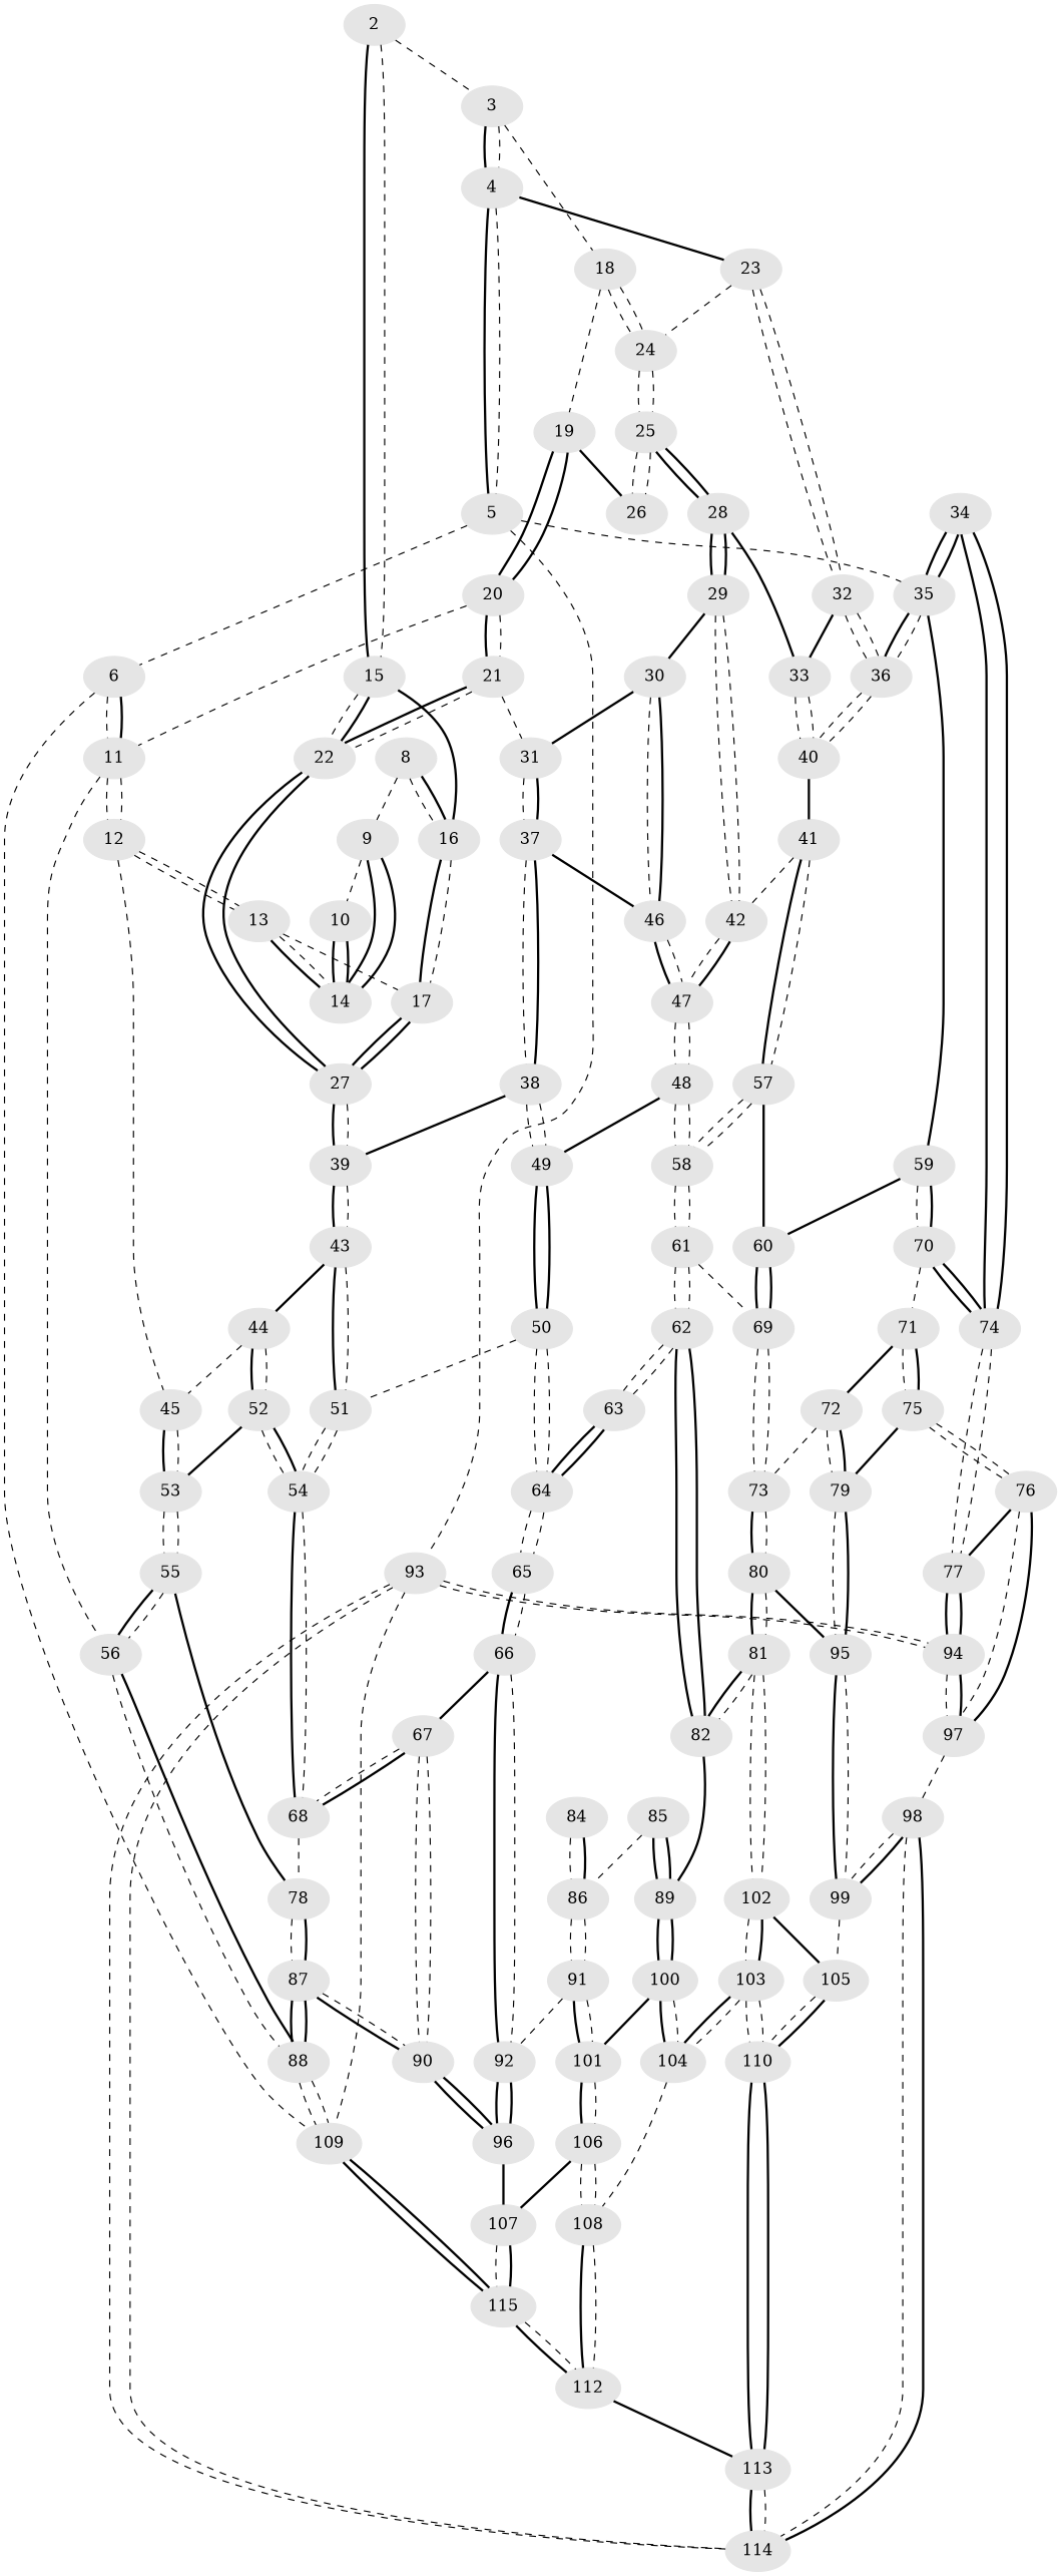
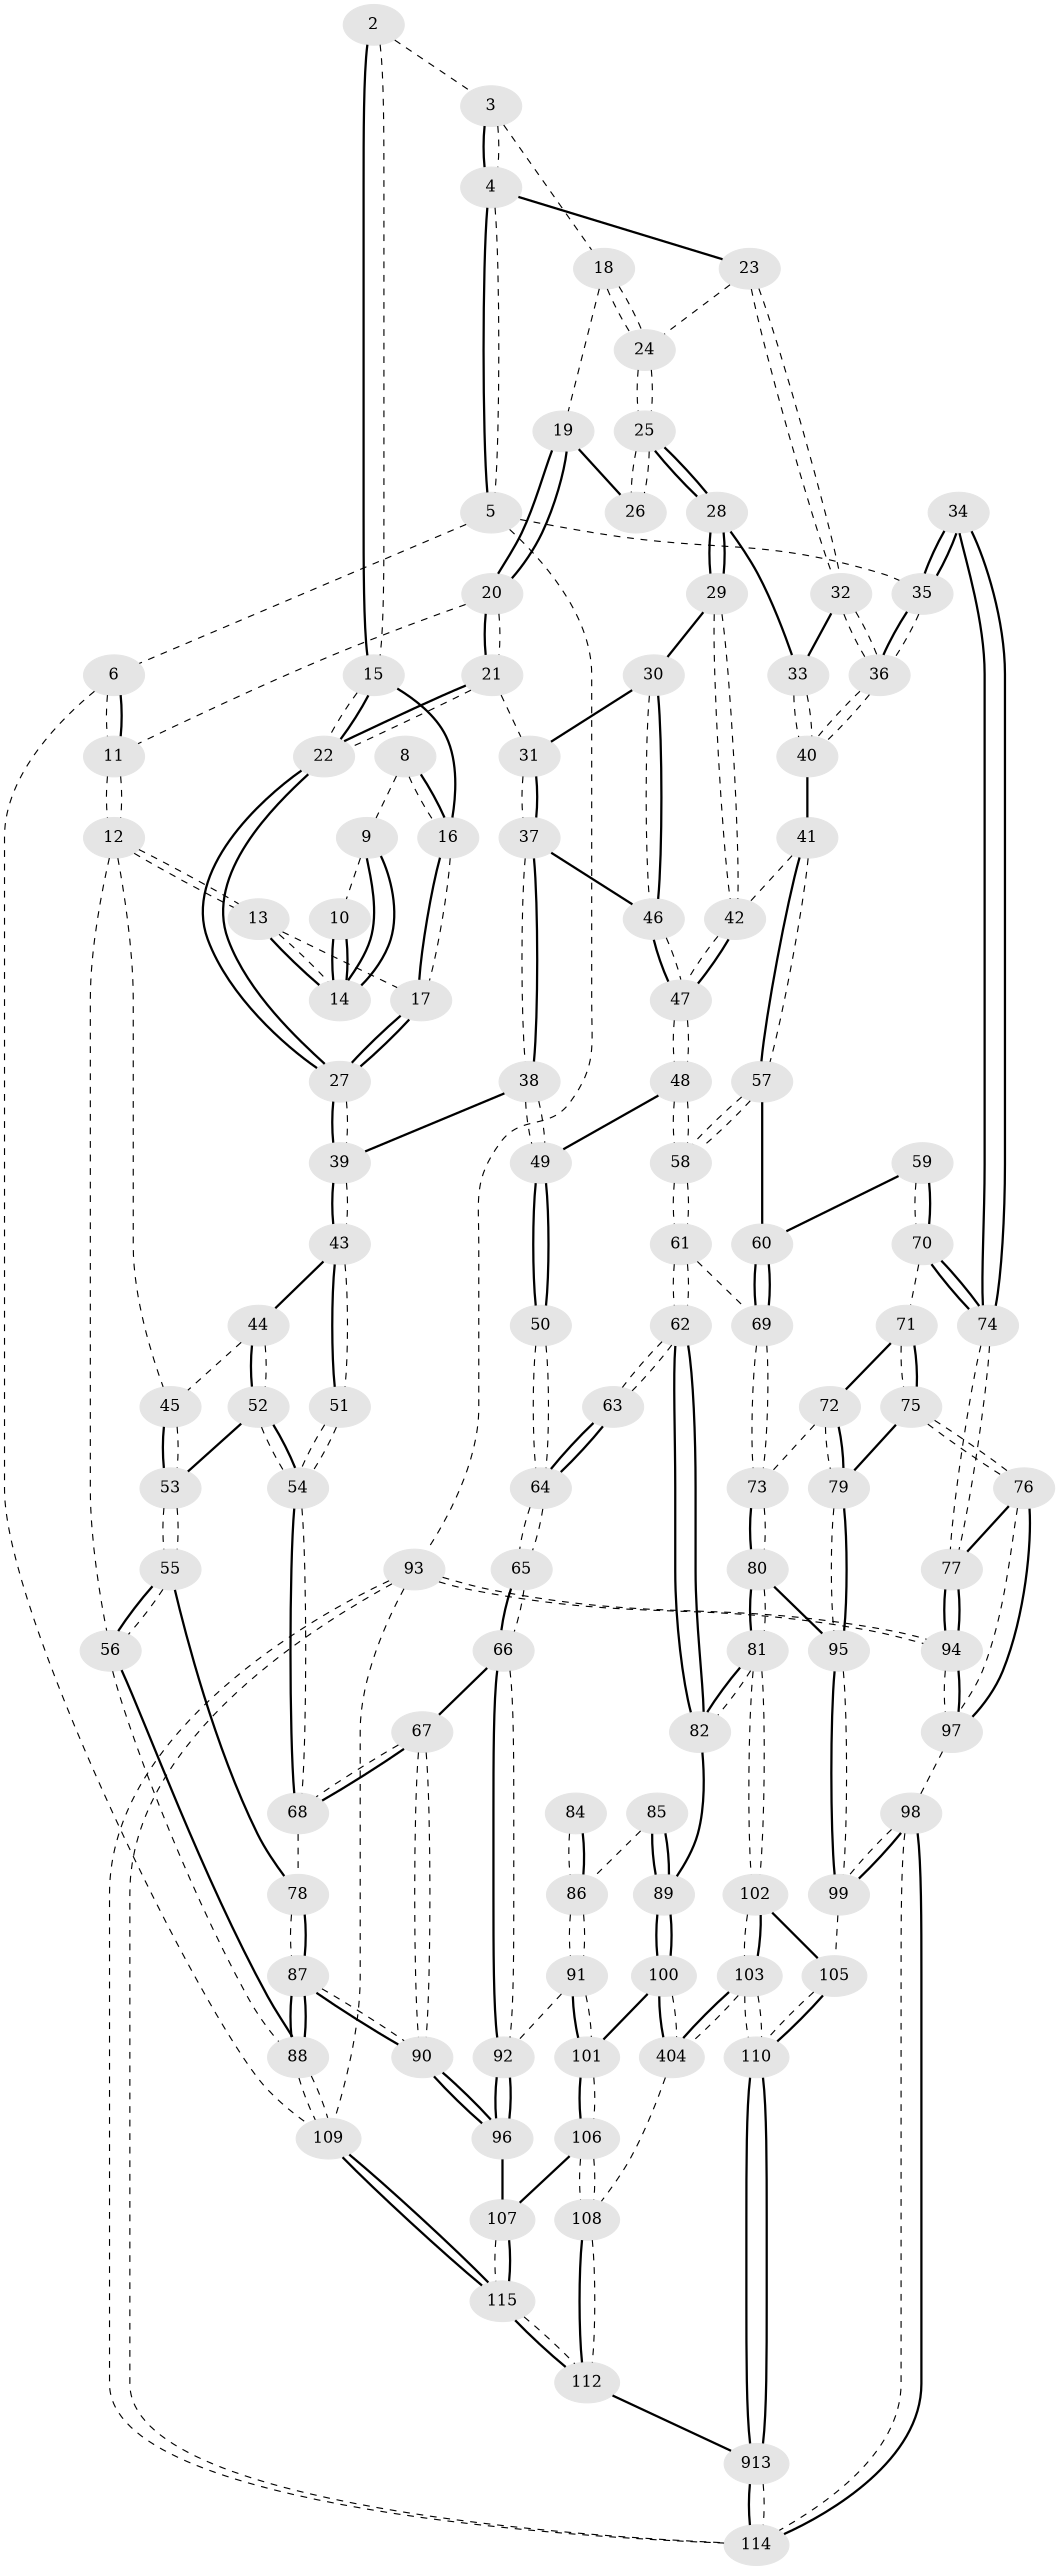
  graph {
    node [color=gray90 style=filled]
    edge [style=dashed]
    2
    3
    15
    8
    9
    16
    4
    18
    22
    5
    23
    19
    24
    6
    93
    35
    32
    11
    109
    34
    74
    94
    114
    12
    56
    n26 [label=115]
    10
    14
    17
    13
    45
    88
    53
    27
    39
    20
    26
    25
    21
    31
    37
    33
    36
    28
    29
    43
    30
    42
    40
    46
    47
    38
    41
    59
    77
    60
    70
    49
    50
    44
    51
    57
    58
    48
    52
    54
    55
    61
    64
    65
    68
    78
    87
    69
    62
    71
    73
    63
    82
    89
    66
    67
    92
    84
    86
    90
    96
    80
    72
    75
    79
    76
    95
    81
    97
    98
    99
    102
    105
    103
    100
    85
    91
    101
-   104
+   104 [label=404]
    107
    106
    110
    108
-   113
+   113 [label=913]
    112
    2 -- 3
    2 -- 15 [style=bold]
    2 -- 15
    3 -- 4 [style=bold]
    3 -- 4
    3 -- 18
    15 -- 16 [style=bold]
    15 -- 22
    15 -- 22 [style=bold]
    8 -- 9
    8 -- 16
    8 -- 16 [style=bold]
    9 -- 10
    9 -- 14 [style=bold]
    9 -- 14 [style=bold]
    16 -- 17 [style=bold]
    16 -- 17
    4 -- 5 [style=bold]
    4 -- 5
    4 -- 23 [style=bold]
    18 -- 19
    18 -- 24
    18 -- 24
    22 -- 27 [style=bold]
    22 -- 27 [style=bold]
    5 -- 6
    5 -- 93
    5 -- 35
    23 -- 24
    23 -- 32
    23 -- 32
    19 -- 20 [style=bold]
    19 -- 20 [style=bold]
    19 -- 26 [style=bold]
    24 -- 25
    24 -- 25
    6 -- 11
    6 -- 11 [style=bold]
    6 -- 109
    93 -- 109
    93 -- 94
    93 -- 94
    93 -- 114
    93 -- 114
    35 -- 36 [style=bold]
    35 -- 36
-   35 -- 59 [style=bold]
    32 -- 33 [style=bold]
    32 -- 36
    32 -- 36
    11 -- 12
    11 -- 12
-   11 -- 56
+   12 -- 56
    109 -- n26 [style=bold]
    109 -- n26 [style=bold]
    34 -- 35 [style=bold]
    34 -- 35 [style=bold]
    34 -- 74 [style=bold]
    34 -- 74 [style=bold]
    74 -- 77
    74 -- 77
    94 -- 97
    94 -- 97 [style=bold]
    12 -- 13
    12 -- 13
    12 -- 45
    56 -- 88
    56 -- 88 [style=bold]
    n26 -- 112 [style=bold]
    n26 -- 112
    10 -- 14 [style=bold]
    10 -- 14 [style=bold]
    17 -- 27 [style=bold]
    17 -- 27 [style=bold]
    13 -- 14 [style=bold]
    13 -- 14
    13 -- 17
    45 -- 53 [style=bold]
    45 -- 53
    88 -- 109
    88 -- 109
    53 -- 55
    53 -- 55
    27 -- 39 [style=bold]
    27 -- 39
    39 -- 43 [style=bold]
    39 -- 43
    20 -- 11
    20 -- 21 [style=bold]
    20 -- 21
    25 -- 26
    25 -- 26
    25 -- 28 [style=bold]
    25 -- 28 [style=bold]
    21 -- 22 [style=bold]
    21 -- 22
    21 -- 31
    31 -- 37
    31 -- 37 [style=bold]
    37 -- 46 [style=bold]
    37 -- 38
    37 -- 38 [style=bold]
    33 -- 40
    33 -- 40
    36 -- 40
    36 -- 40
    28 -- 33 [style=bold]
    28 -- 29 [style=bold]
    28 -- 29 [style=bold]
    29 -- 30 [style=bold]
    29 -- 42
    29 -- 42
    43 -- 44 [style=bold]
    43 -- 51 [style=bold]
    43 -- 51
    30 -- 31 [style=bold]
    30 -- 46
    30 -- 46 [style=bold]
    42 -- 47
    42 -- 47 [style=bold]
    40 -- 41 [style=bold]
    46 -- 47 [style=bold]
    46 -- 47
    47 -- 48
    47 -- 48
    38 -- 39 [style=bold]
    38 -- 49
    38 -- 49
    41 -- 42
    41 -- 57 [style=bold]
    41 -- 57
    59 -- 60 [style=bold]
    59 -- 70
    59 -- 70 [style=bold]
    77 -- 94 [style=bold]
    77 -- 94 [style=bold]
    60 -- 69 [style=bold]
    60 -- 69 [style=bold]
    70 -- 74 [style=bold]
    70 -- 74 [style=bold]
    70 -- 71
    49 -- 50 [style=bold]
    49 -- 50 [style=bold]
-   50 -- 51
    50 -- 64
    50 -- 64
    44 -- 45
    44 -- 52 [style=bold]
    44 -- 52
    51 -- 54
    51 -- 54
    57 -- 60 [style=bold]
    57 -- 58
    57 -- 58
    58 -- 61
    58 -- 61
    48 -- 49 [style=bold]
    48 -- 58
    48 -- 58
    52 -- 53 [style=bold]
    52 -- 54
    52 -- 54 [style=bold]
    54 -- 68 [style=bold]
    54 -- 68
    55 -- 56 [style=bold]
    55 -- 56
    55 -- 78 [style=bold]
    61 -- 69
    61 -- 62
    61 -- 62
    64 -- 65
    64 -- 65
    65 -- 66 [style=bold]
    65 -- 66
    68 -- 78
    78 -- 87
    78 -- 87 [style=bold]
    87 -- 88 [style=bold]
    87 -- 88 [style=bold]
    87 -- 90 [style=bold]
    87 -- 90
    69 -- 73
    69 -- 73
    62 -- 63
    62 -- 63
    62 -- 82 [style=bold]
    62 -- 82 [style=bold]
    71 -- 72 [style=bold]
    71 -- 75
    71 -- 75 [style=bold]
    73 -- 80 [style=bold]
    73 -- 80
    63 -- 64 [style=bold]
    63 -- 64 [style=bold]
    82 -- 89 [style=bold]
    89 -- 100 [style=bold]
    89 -- 100 [style=bold]
    66 -- 67 [style=bold]
    66 -- 92 [style=bold]
    66 -- 92
    67 -- 68
    67 -- 68 [style=bold]
    67 -- 90
    67 -- 90
    92 -- 96 [style=bold]
    92 -- 96 [style=bold]
    84 -- 86
    84 -- 86 [style=bold]
    86 -- 91
    86 -- 91
    90 -- 96 [style=bold]
    90 -- 96 [style=bold]
    96 -- 107 [style=bold]
    80 -- 95 [style=bold]
    80 -- 81 [style=bold]
    80 -- 81
    72 -- 73
    72 -- 79
    72 -- 79 [style=bold]
    75 -- 79 [style=bold]
    75 -- 76
    75 -- 76
    79 -- 95
    79 -- 95 [style=bold]
    76 -- 77 [style=bold]
    76 -- 97
    76 -- 97 [style=bold]
    95 -- 99 [style=bold]
    95 -- 99
    81 -- 82 [style=bold]
    81 -- 82
    81 -- 102
    81 -- 102
    97 -- 98
    98 -- 114
    98 -- 114 [style=bold]
    98 -- 99
    98 -- 99 [style=bold]
    99 -- 105
    102 -- 105 [style=bold]
    102 -- 103
    102 -- 103 [style=bold]
    105 -- 110
    105 -- 110 [style=bold]
    103 -- 104 [style=bold]
    103 -- 104
    103 -- 110
    103 -- 110
    100 -- 101 [style=bold]
    100 -- 104 [style=bold]
    100 -- 104
    85 -- 89 [style=bold]
    85 -- 89 [style=bold]
    85 -- 86
    91 -- 92
    91 -- 101 [style=bold]
    91 -- 101
    101 -- 106 [style=bold]
    101 -- 106
    104 -- 108
    107 -- n26
    107 -- n26 [style=bold]
    106 -- 107 [style=bold]
    106 -- 108
    106 -- 108
    110 -- 113 [style=bold]
    110 -- 113 [style=bold]
    108 -- 112 [style=bold]
    108 -- 112
    113 -- 114 [style=bold]
    113 -- 114
    112 -- 113 [style=bold]
  }
